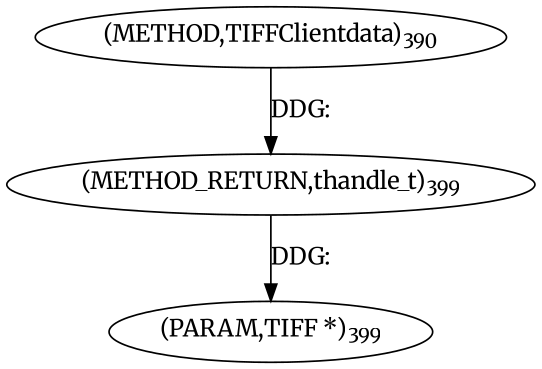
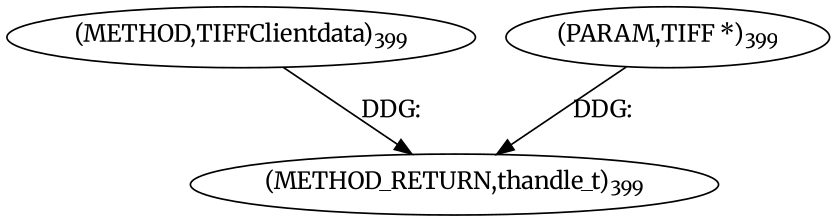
  digraph {
    fontname=Merriweather
    node [fontname=Merriweather]
    edge [fontname=Merriweather]
-   n1 [label=<(METHOD,TIFFClientdata)<SUB>390</SUB>>]
+   n1 [label=<(METHOD,TIFFClientdata)<SUB>399</SUB>>]
    n2 [label=<(METHOD_RETURN,thandle_t)<SUB>399</SUB>>]
    n3 [label=<(PARAM,TIFF *)<SUB>399</SUB>>]
    n1 -> n2 [label="DDG: "]
-   n2 -> n3 [label="DDG: "]
+   n3 -> n2 [label="DDG: "]
  }
